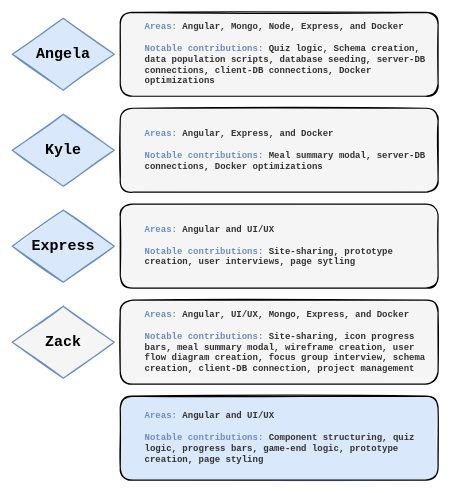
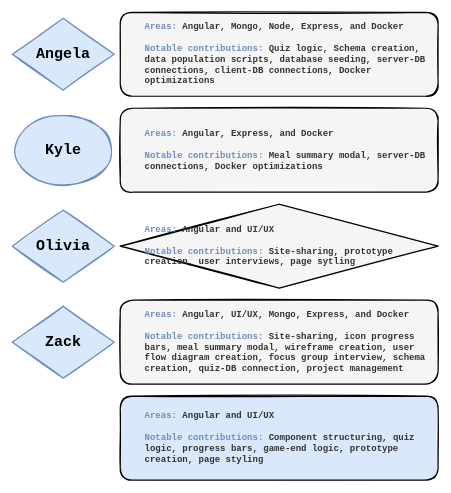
  <mxCell id="0" style=";html=1;" />
  <mxCell id="1" style=";html=1;" parent="0" />
  <mxCell id="2" value="" style="group" vertex="1" connectable="0" parent="1"><mxGeometry x="20" y="20" width="710" height="140" as="geometry" /></mxCell>
  <mxCell id="3" value="Angela" style="rhombus;whiteSpace=wrap;html=1;strokeWidth=2;fillWeight=-1;hachureGap=8;fillStyle=solid;fillColor=#dae8fc;sketch=1;strokeColor=#6c8ebf;fontFamily=Courier New;fontSize=25;fontStyle=1" parent="2" vertex="1"><mxGeometry y="10" width="170" height="120" as="geometry" /></mxCell>
  <mxCell id="4" value="&lt;blockquote style=&quot;margin: 0 0 0 40px ; border: none ; padding: 0px&quot;&gt;&lt;h4 style=&quot;text-align: left ; font-size: 15px&quot;&gt;&lt;span style=&quot;background-color: transparent&quot;&gt;&lt;b&gt;&lt;font color=&quot;#6c8ebf&quot;&gt;Areas:&lt;/font&gt;&lt;/b&gt; Angular, Mongo, Node, Express, and Docker&amp;nbsp;&lt;/span&gt;&lt;/h4&gt;&lt;/blockquote&gt;&lt;blockquote style=&quot;margin: 0 0 0 40px ; border: none ; padding: 0px&quot;&gt;&lt;h4 style=&quot;text-align: left ; font-size: 15px&quot;&gt;&lt;span style=&quot;background-color: transparent&quot;&gt;&lt;b&gt;&lt;font color=&quot;#6c8ebf&quot;&gt;Notable contributions:&lt;/font&gt;&lt;/b&gt; Quiz logic, S&lt;/span&gt;&lt;span id=&quot;docs-internal-guid-f27823e3-7fff-ded0-3d35-f19b5ccfe4a0&quot; style=&quot;background-color: transparent&quot;&gt;&lt;span style=&quot;background-color: transparent ; vertical-align: baseline&quot;&gt;chema creation, data population scripts, database seeding,&amp;nbsp;&lt;/span&gt;&lt;/span&gt;&lt;span id=&quot;docs-internal-guid-c085d38c-7fff-3500-46eb-7625acbe48f7&quot; style=&quot;background-color: transparent&quot;&gt;&lt;span style=&quot;background-color: transparent ; vertical-align: baseline&quot;&gt;server-DB connections, client-DB&amp;nbsp;&lt;/span&gt;&lt;/span&gt;&lt;span id=&quot;docs-internal-guid-3888b3c0-7fff-6b13-a031-0857b978a1e6&quot; style=&quot;background-color: transparent&quot;&gt;&lt;span style=&quot;background-color: transparent ; vertical-align: baseline&quot;&gt;connections, Docker optimizations&lt;/span&gt;&lt;/span&gt;&lt;/h4&gt;&lt;/blockquote&gt;" style="rounded=1;whiteSpace=wrap;html=1;strokeWidth=2;fillWeight=4;hachureGap=8;hachureAngle=45;sketch=1;fontFamily=Courier New;fontSize=25;fillStyle=solid;fillColor=#f5f5f5;fontColor=#333333;" parent="2" vertex="1"><mxGeometry x="180" width="530" height="140" as="geometry" /></mxCell>
  <mxCell id="5" value="" style="group" vertex="1" connectable="0" parent="1"><mxGeometry x="20" y="180" width="710" height="140" as="geometry" /></mxCell>
- <mxCell id="6" value="Kyle" style="rhombus;whiteSpace=wrap;html=1;strokeWidth=2;fillWeight=-1;hachureGap=8;fillStyle=solid;fillColor=#dae8fc;sketch=1;strokeColor=#6c8ebf;fontFamily=Courier New;fontSize=25;fontStyle=1" vertex="1" parent="5"><mxGeometry y="10" width="170" height="120" as="geometry" /></mxCell>
+ <mxCell id="6" value="Kyle" style="ellipse;whiteSpace=wrap;html=1;strokeWidth=2;fillWeight=-1;hachureGap=8;fillStyle=solid;fillColor=#dae8fc;sketch=1;strokeColor=#6c8ebf;fontFamily=Courier New;fontSize=25;fontStyle=1;" vertex="1" parent="5"><mxGeometry y="10" width="170" height="120" as="geometry" /></mxCell>
  <mxCell id="7" value="&lt;blockquote style=&quot;margin: 0 0 0 40px ; border: none ; padding: 0px&quot;&gt;&lt;h4 style=&quot;text-align: left ; font-size: 15px&quot;&gt;&lt;span style=&quot;background-color: transparent&quot;&gt;&lt;b&gt;&lt;font color=&quot;#6c8ebf&quot;&gt;Areas:&lt;/font&gt;&lt;/b&gt; Angular, Express, and Docker&amp;nbsp;&lt;/span&gt;&lt;/h4&gt;&lt;/blockquote&gt;&lt;blockquote style=&quot;margin: 0 0 0 40px ; border: none ; padding: 0px&quot;&gt;&lt;h4 style=&quot;text-align: left ; font-size: 15px&quot;&gt;&lt;span style=&quot;background-color: transparent&quot;&gt;&lt;b&gt;&lt;font color=&quot;#6c8ebf&quot;&gt;Notable contributions:&lt;/font&gt;&lt;/b&gt;&amp;nbsp;Meal summary modal, server-DB connections&lt;/span&gt;&lt;span id=&quot;docs-internal-guid-f27823e3-7fff-ded0-3d35-f19b5ccfe4a0&quot; style=&quot;background-color: transparent&quot;&gt;&lt;span style=&quot;background-color: transparent ; vertical-align: baseline&quot;&gt;,&lt;/span&gt;&lt;/span&gt;&lt;span id=&quot;docs-internal-guid-3888b3c0-7fff-6b13-a031-0857b978a1e6&quot; style=&quot;background-color: transparent&quot;&gt;&lt;span style=&quot;background-color: transparent ; vertical-align: baseline&quot;&gt;&amp;nbsp;Docker optimizations&lt;/span&gt;&lt;/span&gt;&lt;/h4&gt;&lt;/blockquote&gt;" style="rounded=1;whiteSpace=wrap;html=1;strokeWidth=2;fillWeight=4;hachureGap=8;hachureAngle=45;sketch=1;fontFamily=Courier New;fontSize=25;fillStyle=solid;fillColor=#f5f5f5;fontColor=#333333;" vertex="1" parent="5"><mxGeometry x="180" width="530" height="140" as="geometry" /></mxCell>
  <mxCell id="8" value="" style="group" vertex="1" connectable="0" parent="1"><mxGeometry x="20" y="340" width="710" height="140" as="geometry" /></mxCell>
- <mxCell id="9" value="Express" style="rhombus;whiteSpace=wrap;html=1;strokeWidth=2;fillWeight=-1;hachureGap=8;fillStyle=solid;fillColor=#dae8fc;sketch=1;strokeColor=#6c8ebf;fontFamily=Courier New;fontSize=25;fontStyle=1" vertex="1" parent="8"><mxGeometry y="10" width="170" height="120" as="geometry" /></mxCell>
- <mxCell id="10" value="&lt;blockquote style=&quot;margin: 0 0 0 40px ; border: none ; padding: 0px&quot;&gt;&lt;h4 style=&quot;text-align: left ; font-size: 15px&quot;&gt;&lt;span style=&quot;background-color: transparent&quot;&gt;&lt;b&gt;&lt;font color=&quot;#6c8ebf&quot;&gt;Areas:&lt;/font&gt;&lt;/b&gt; Angular and UI/UX&amp;nbsp;&lt;/span&gt;&lt;/h4&gt;&lt;/blockquote&gt;&lt;blockquote style=&quot;margin: 0 0 0 40px ; border: none ; padding: 0px&quot;&gt;&lt;h4 style=&quot;text-align: left ; font-size: 15px&quot;&gt;&lt;span style=&quot;background-color: transparent&quot;&gt;&lt;b&gt;&lt;font color=&quot;#6c8ebf&quot;&gt;Notable contributions:&lt;/font&gt;&lt;/b&gt;&amp;nbsp;Site-sharing, prototype creation, user interviews, page sytling&lt;/span&gt;&lt;/h4&gt;&lt;/blockquote&gt;" style="rounded=1;whiteSpace=wrap;html=1;strokeWidth=2;fillWeight=4;hachureGap=8;hachureAngle=45;sketch=1;fontFamily=Courier New;fontSize=25;fillStyle=solid;fillColor=#f5f5f5;fontColor=#333333;" vertex="1" parent="8"><mxGeometry x="180" width="530" height="140" as="geometry" /></mxCell>
+ <mxCell id="9" value="Olivia" style="rhombus;whiteSpace=wrap;html=1;strokeWidth=2;fillWeight=-1;hachureGap=8;fillStyle=solid;fillColor=#dae8fc;sketch=1;strokeColor=#6c8ebf;fontFamily=Courier New;fontSize=25;fontStyle=1" vertex="1" parent="8"><mxGeometry y="10" width="170" height="120" as="geometry" /></mxCell>
+ <mxCell id="10" value="&lt;blockquote style=&quot;margin: 0 0 0 40px ; border: none ; padding: 0px&quot;&gt;&lt;h4 style=&quot;text-align: left ; font-size: 15px&quot;&gt;&lt;span style=&quot;background-color: transparent&quot;&gt;&lt;b&gt;&lt;font color=&quot;#6c8ebf&quot;&gt;Areas:&lt;/font&gt;&lt;/b&gt; Angular and UI/UX&amp;nbsp;&lt;/span&gt;&lt;/h4&gt;&lt;/blockquote&gt;&lt;blockquote style=&quot;margin: 0 0 0 40px ; border: none ; padding: 0px&quot;&gt;&lt;h4 style=&quot;text-align: left ; font-size: 15px&quot;&gt;&lt;span style=&quot;background-color: transparent&quot;&gt;&lt;b&gt;&lt;font color=&quot;#6c8ebf&quot;&gt;Notable contributions:&lt;/font&gt;&lt;/b&gt;&amp;nbsp;Site-sharing, prototype creation, user interviews, page sytling&lt;/span&gt;&lt;/h4&gt;&lt;/blockquote&gt;" style="rhombus;whiteSpace=wrap;html=1;strokeWidth=2;fillWeight=4;hachureGap=8;hachureAngle=45;sketch=1;fontFamily=Courier New;fontSize=25;fillStyle=solid;fillColor=#f5f5f5;fontColor=#333333;" vertex="1" parent="8"><mxGeometry x="180" width="530" height="140" as="geometry" /></mxCell>
  <mxCell id="11" value="" style="group" vertex="1" connectable="0" parent="1"><mxGeometry x="20" y="500" width="710" height="140" as="geometry" /></mxCell>
- <mxCell id="12" value="Zack" style="rhombus;whiteSpace=wrap;html=1;strokeWidth=2;fillWeight=-1;hachureGap=8;fillStyle=solid;fillColor=#f5f5f5;sketch=1;strokeColor=#6c8ebf;fontFamily=Courier New;fontSize=25;fontStyle=1;" vertex="1" parent="11"><mxGeometry y="10" width="170" height="120" as="geometry" /></mxCell>
- <mxCell id="13" value="&lt;blockquote style=&quot;margin: 0 0 0 40px ; border: none ; padding: 0px&quot;&gt;&lt;h4 style=&quot;text-align: left ; font-size: 15px&quot;&gt;&lt;span style=&quot;background-color: transparent&quot;&gt;&lt;b&gt;&lt;font color=&quot;#6c8ebf&quot;&gt;Areas:&lt;/font&gt;&lt;/b&gt; Angular, UI/UX, Mongo, Express, and Docker&amp;nbsp;&lt;/span&gt;&lt;/h4&gt;&lt;/blockquote&gt;&lt;blockquote style=&quot;margin: 0 0 0 40px ; border: none ; padding: 0px&quot;&gt;&lt;h4 style=&quot;text-align: left ; font-size: 15px&quot;&gt;&lt;span style=&quot;background-color: transparent&quot;&gt;&lt;b&gt;&lt;font color=&quot;#6c8ebf&quot;&gt;Notable contributions:&lt;/font&gt;&lt;/b&gt;&amp;nbsp;Site-sharing, icon progress bars, meal summary modal, wireframe creation, user flow diagram creation, focus group interview, schema creation, client-DB connection, project management&lt;/span&gt;&lt;/h4&gt;&lt;/blockquote&gt;" style="rounded=1;whiteSpace=wrap;html=1;strokeWidth=2;fillWeight=4;hachureGap=8;hachureAngle=45;sketch=1;fontFamily=Courier New;fontSize=25;fillStyle=solid;fillColor=#f5f5f5;fontColor=#333333;" vertex="1" parent="11"><mxGeometry x="180" width="530" height="140" as="geometry" /></mxCell>
+ <mxCell id="12" value="Zack" style="rhombus;whiteSpace=wrap;html=1;strokeWidth=2;fillWeight=-1;hachureGap=8;fillStyle=solid;fillColor=#dae8fc;sketch=1;strokeColor=#6c8ebf;fontFamily=Courier New;fontSize=25;fontStyle=1" vertex="1" parent="11"><mxGeometry y="10" width="170" height="120" as="geometry" /></mxCell>
+ <mxCell id="13" value="&lt;blockquote style=&quot;margin: 0 0 0 40px ; border: none ; padding: 0px&quot;&gt;&lt;h4 style=&quot;text-align: left ; font-size: 15px&quot;&gt;&lt;span style=&quot;background-color: transparent&quot;&gt;&lt;b&gt;&lt;font color=&quot;#6c8ebf&quot;&gt;Areas:&lt;/font&gt;&lt;/b&gt; Angular, UI/UX, Mongo, Express, and Docker&amp;nbsp;&lt;/span&gt;&lt;/h4&gt;&lt;/blockquote&gt;&lt;blockquote style=&quot;margin: 0 0 0 40px ; border: none ; padding: 0px&quot;&gt;&lt;h4 style=&quot;text-align: left ; font-size: 15px&quot;&gt;&lt;span style=&quot;background-color: transparent&quot;&gt;&lt;b&gt;&lt;font color=&quot;#6c8ebf&quot;&gt;Notable contributions:&lt;/font&gt;&lt;/b&gt;&amp;nbsp;Site-sharing, icon progress bars, meal summary modal, wireframe creation, user flow diagram creation, focus group interview, schema creation, quiz-DB connection, project management&lt;/span&gt;&lt;/h4&gt;&lt;/blockquote&gt;" style="rounded=1;whiteSpace=wrap;html=1;strokeWidth=2;fillWeight=4;hachureGap=8;hachureAngle=45;sketch=1;fontFamily=Courier New;fontSize=25;fillStyle=solid;fillColor=#f5f5f5;fontColor=#333333;" vertex="1" parent="11"><mxGeometry x="180" width="530" height="140" as="geometry" /></mxCell>
  <mxCell id="14" value="" style="group" vertex="1" connectable="0" parent="1"><mxGeometry x="20" y="660" width="710" height="140" as="geometry" /></mxCell>
  <mxCell id="15" value="&lt;blockquote style=&quot;margin: 0 0 0 40px ; border: none ; padding: 0px&quot;&gt;&lt;h4 style=&quot;text-align: left ; font-size: 15px&quot;&gt;&lt;span style=&quot;background-color: transparent&quot;&gt;&lt;b&gt;&lt;font color=&quot;#6c8ebf&quot;&gt;Areas:&lt;/font&gt;&lt;/b&gt; Angular and UI/UX&amp;nbsp;&lt;/span&gt;&lt;/h4&gt;&lt;/blockquote&gt;&lt;blockquote style=&quot;margin: 0 0 0 40px ; border: none ; padding: 0px&quot;&gt;&lt;h4 style=&quot;text-align: left ; font-size: 15px&quot;&gt;&lt;span style=&quot;background-color: transparent&quot;&gt;&lt;b&gt;&lt;font color=&quot;#6c8ebf&quot;&gt;Notable contributions:&lt;/font&gt;&lt;/b&gt;&amp;nbsp;Component structuring, quiz logic, progress bars, game-end logic, prototype creation, page styling&lt;/span&gt;&lt;/h4&gt;&lt;/blockquote&gt;" style="rounded=1;whiteSpace=wrap;html=1;strokeWidth=2;fillWeight=4;hachureGap=8;hachureAngle=45;sketch=1;fontFamily=Courier New;fontSize=25;fillStyle=solid;fillColor=#dae8fc;fontColor=#333333;" vertex="1" parent="14"><mxGeometry x="180" width="530" height="140" as="geometry" /></mxCell>
